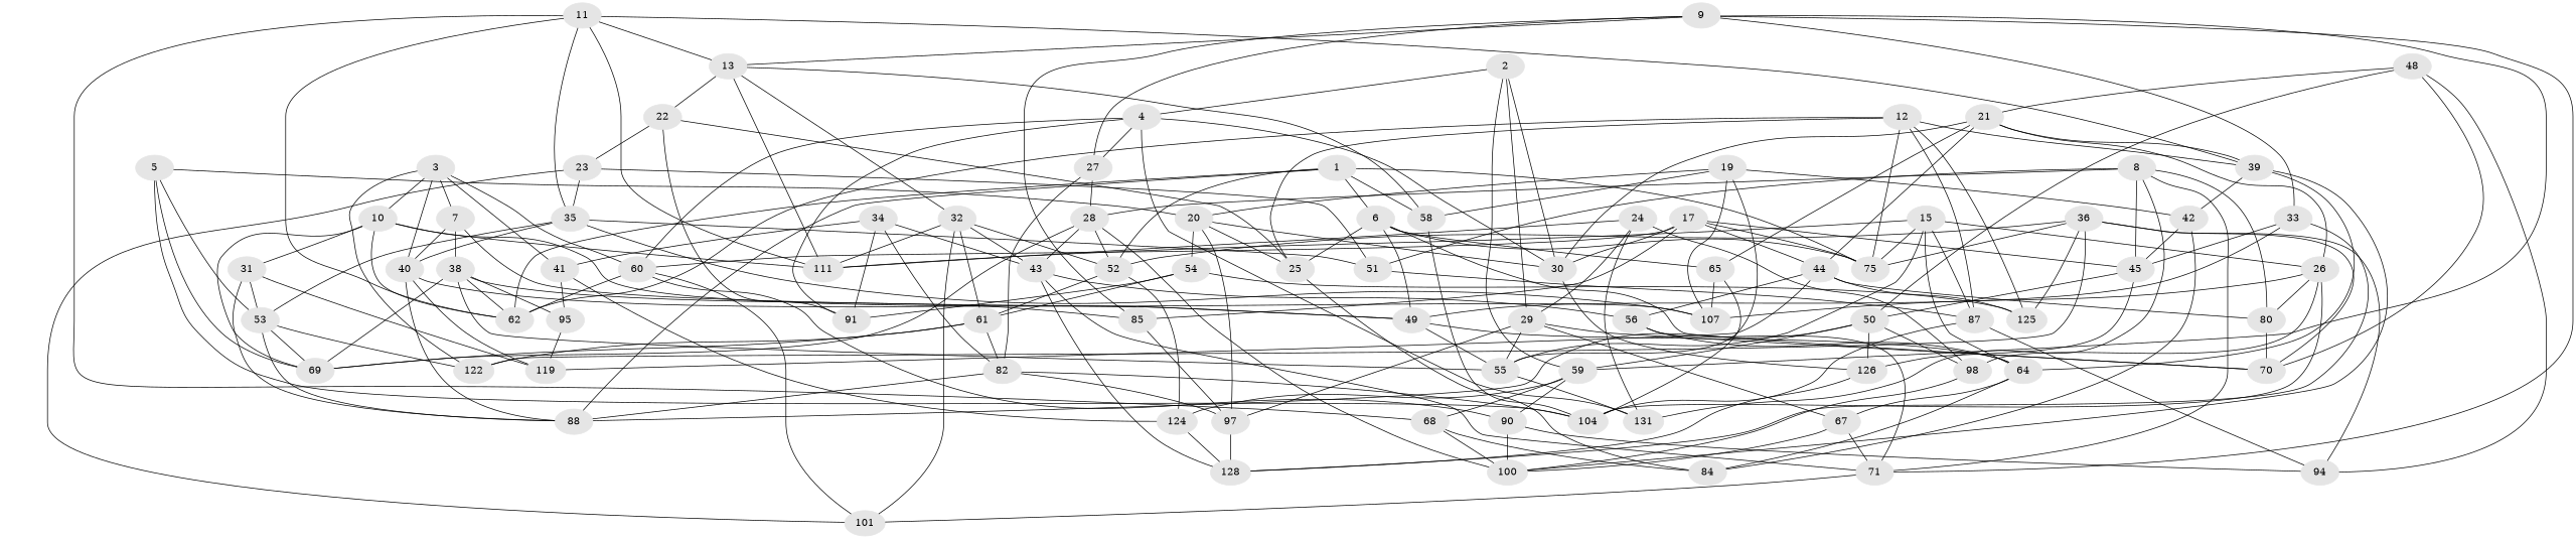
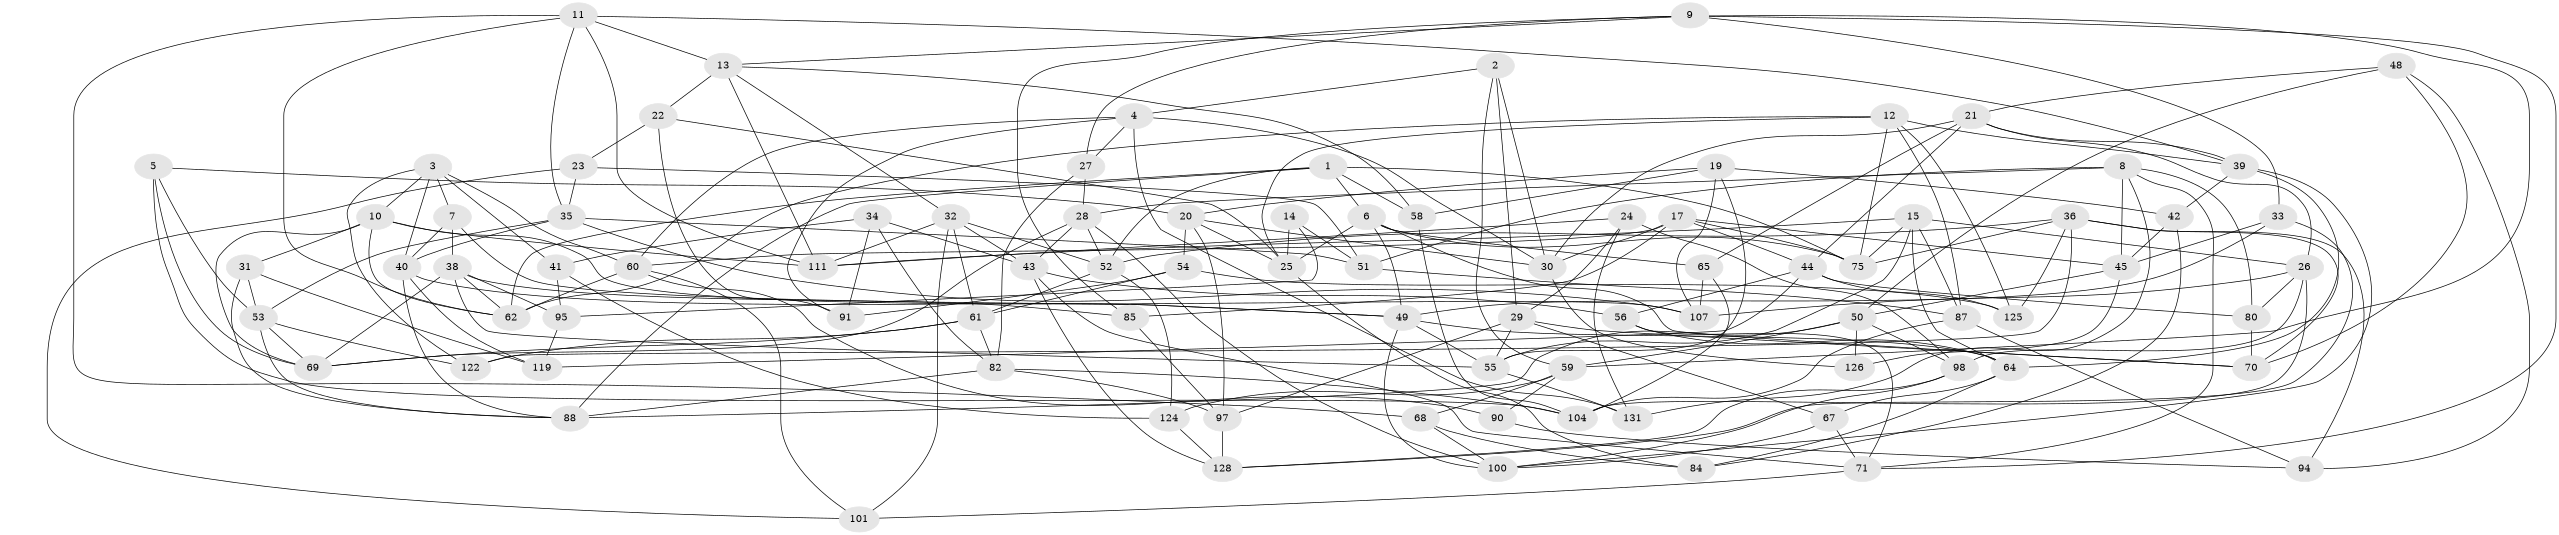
  graph {
    node [color=gray90 style=filled]
    1 [super="+130"]
    6 [super="+16"]
    52 [super="+117"]
    58
    62 [super="+108"]
    75 [super="+93"]
    88 [super="+106"]
    25 [super="+48"]
    49 [super="+112"]
    65
    70
    61 [super="+140"]
    124
    104 [super="+121"]
    4 [super="+103"]
    30 [super="+127"]
    60 [super="+123"]
    27
    91
    131
    2
    29 [super="+115"]
    59 [super="+79"]
    55 [super="+66"]
    97 [super="+114"]
    67
    126
    68
    90
    3 [super="+116"]
    7
    10 [super="+78"]
    40 [super="+136"]
    41
    122
    38 [super="+72"]
    69 [super="+89"]
    31
    107 [super="+137"]
    111 [super="+113"]
    119
    95
    101
    28 [super="+77"]
    82 [super="+99"]
    20 [super="+110"]
    54
    5
    53 [super="+135"]
    84
    64 [super="+138"]
    85
    8 [super="+134"]
    45 [super="+76"]
    51 [super="+63"]
    71 [super="+132"]
    80
    43 [super="+74"]
    100 [super="+109"]
    50 [super="+105"]
    87 [super="+120"]
    9 [super="+129"]
    13 [super="+73"]
    33
    22
    32 [super="+57"]
    128 [super="+133"]
    11 [super="+118"]
    35 [super="+83"]
    39 [super="+81"]
    42
    12 [super="+102"]
    125
    94
    23
+   14
    15 [super="+47"]
    26 [super="+86"]
    98
    17 [super="+92"]
    44 [super="+46"]
    56
    21 [super="+96"]
    n84 [label=48]
    19 [super="+37"]
    24
    34
    36 [super="+139"]
    1 -- 6
    1 -- 52
    1 -- 58
    1 -- 62
    1 -- 75
    1 -- 88
    6 -- 75
    6 -- 25
    6 -- 49
    6 -- 65
    6 -- 70
    52 -- 61
    52 -- 124
    58 -- 104
    25 -- 84
    49 -- 55
    49 -- 64
    65 -- 104
    65 -- 107
    61 -- 122
    61 -- 69
    61 -- 82
    124 -- 128
    4 -- 30
    4 -- 60
    4 -- 27
    4 -- 91
    4 -- 131
    30 -- 126
    60 -- 62
    60 -- 90
    60 -- 101
    27 -- 28
    27 -- 82
    2 -- 4
    2 -- 30
    2 -- 29
    2 -- 59
    29 -- 70
    29 -- 55
    29 -- 97
    29 -- 67
    59 -- 124
    59 -- 68
    59 -- 90
    55 -- 131
    97 -- 128 [weight=2]
    67 -- 71
    67 -- 100
-   126 -- 128
+   98 -- 128
    68 -- 84
    68 -- 100
-   90 -- 100
+   49 -- 100
    90 -- 94
    3 -- 60
    3 -- 7
    3 -- 10
    3 -- 40
    3 -- 41
    3 -- 122
    7 -- 49
    7 -- 40
    7 -- 38
    10 -- 62
    10 -- 69
    10 -- 31
    10 -- 107
    10 -- 111
    40 -- 88
    40 -- 49
    40 -- 119
    41 -- 124
    41 -- 95
    38 -- 62
    38 -- 55
    38 -- 69
    38 -- 95
    38 -- 85
    31 -- 88
    31 -- 119
    31 -- 53
    95 -- 119
    28 -- 52
    28 -- 69
    28 -- 43
    28 -- 100
    82 -- 88
    82 -- 104
    82 -- 97
    20 -- 25
    20 -- 30
    20 -- 97
    20 -- 54
    54 -- 61
    54 -- 91
    54 -- 125
    5 -- 104
    5 -- 69
    5 -- 20
    5 -- 53
    53 -- 88
    53 -- 122
    53 -- 69
    64 -- 67
    64 -- 84
    85 -- 97
    8 -- 131
    8 -- 28
    8 -- 45
    8 -- 51
    8 -- 71
    8 -- 80
    45 -- 126
    45 -- 50
    51 -- 87
    71 -- 101
    80 -- 70
    43 -- 71
    43 -- 128
    43 -- 56
    50 -- 88
    50 -- 59
    50 -- 126
    50 -- 98
    87 -- 104
    87 -- 94
    9 -- 27
    9 -- 59
    9 -- 85
    9 -- 71
    9 -- 13
    9 -- 33
    13 -- 58
    13 -- 111
    13 -- 22
    13 -- 32
    33 -- 49
    33 -- 45
    33 -- 128
    22 -- 25
    22 -- 91
    22 -- 23
    32 -- 52
    32 -- 61
    32 -- 111
    32 -- 101
    32 -- 43
    11 -- 62
    11 -- 68
    11 -- 111
    11 -- 13
    11 -- 35
    11 -- 39
    35 -- 40
    35 -- 107
    35 -- 53
    35 -- 51
    39 -- 64
    39 -- 100
    39 -- 42
    42 -- 84
    42 -- 45
    12 -- 62
    12 -- 75
    12 -- 25
    12 -- 87
    12 -- 39
    12 -- 125
    23 -- 101
    23 -- 51
    23 -- 35
+   14 -- 25
+   14 -- 95
+   14 -- 51 [weight=2]
    15 -- 75
    15 -- 55
    15 -- 111
    15 -- 64
    15 -- 87
    15 -- 26
    26 -- 104
    26 -- 107
    26 -- 80
    26 -- 98
    98 -- 100
    17 -- 75
    17 -- 30
    17 -- 60
    17 -- 85
    17 -- 45
    17 -- 44
    44 -- 119
    44 -- 80
    44 -- 125
    44 -- 56
    56 -- 64
    56 -- 71
    21 -- 65
    21 -- 30
    21 -- 39
    21 -- 26
    21 -- 44
    n84 -- 70
    n84 -- 50
    n84 -- 94
    n84 -- 21
    19 -- 58
    19 -- 55
    19 -- 107 [weight=2]
    19 -- 20
    19 -- 42
    24 -- 131
    24 -- 29
    24 -- 111
    24 -- 98
    34 -- 91
    34 -- 41
    34 -- 82
    34 -- 43
    36 -- 52
    36 -- 75
    36 -- 70
    36 -- 122
    36 -- 125
    36 -- 94
  }
